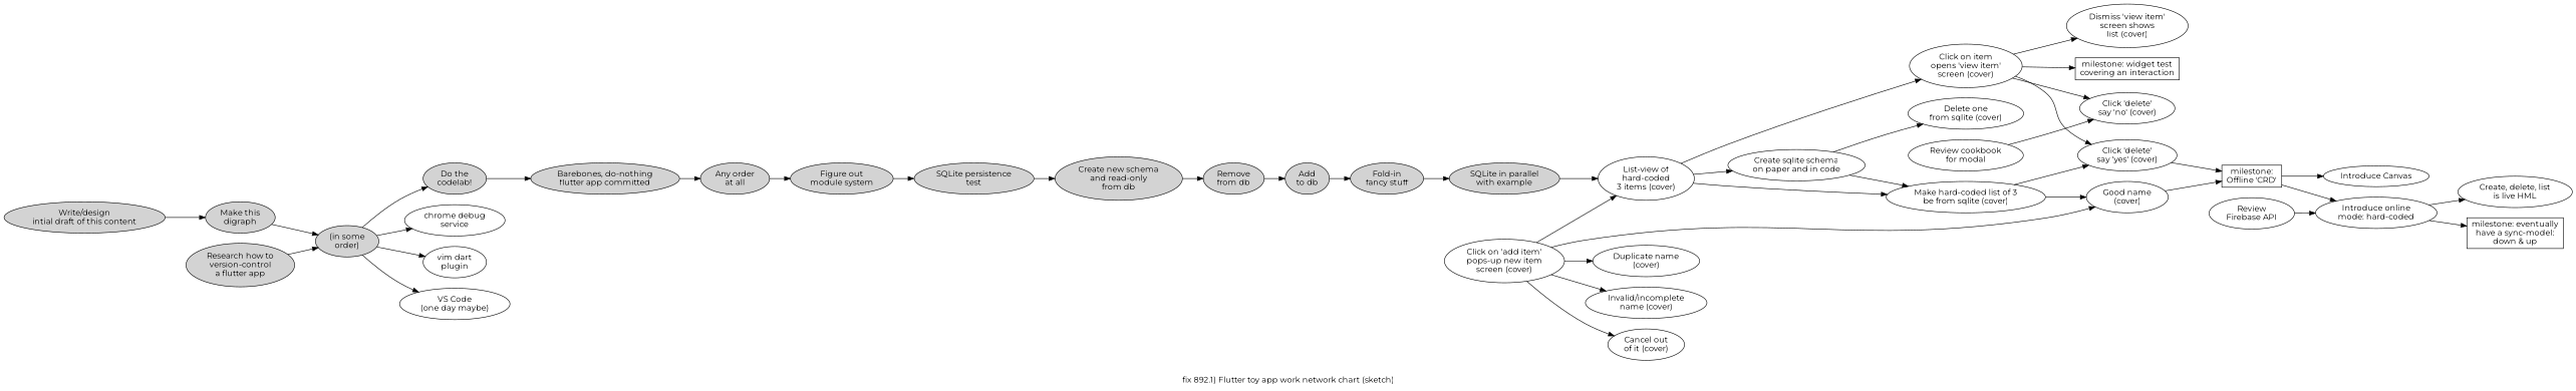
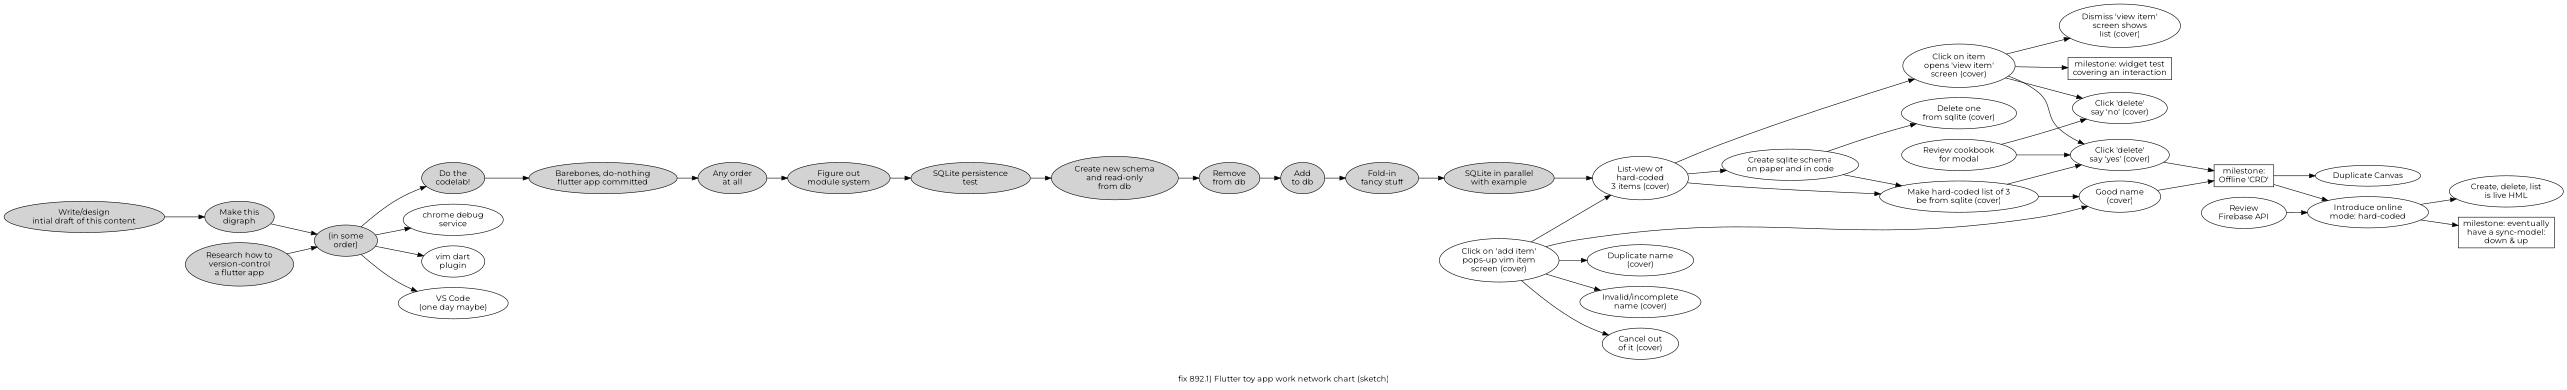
  digraph {
    fontname=Montserrat
    label="fix 892.1) Flutter toy app work network chart (sketch)"
    rankdir=LR
    node [fontname=Montserrat]
    edge [fontname=Montserrat]
    n1 [label="milestone:\nOffline 'CRD'" shape=rect]
-   n2 [label="Introduce Canvas"]
+   n2 [label="Duplicate Canvas"]
    n3 [label="Introduce online\nmode: hard-coded"]
    n4 [label="Create, delete, list\nis live HML"]
    n5 [label="milestone: eventually\nhave a sync-model:\ndown & up" shape=rect]
    n6 [label="Good name\n(cover)"]
    n7 [label="Click 'delete'\nsay 'yes' (cover)"]
    n8 [label="Make this\ndigraph" style=filled]
    n9 [label="(in some\norder)" style=filled]
    n10 [label="Do the\ncodelab!" style=filled]
    n11 [label="chrome debug\nservice"]
    n12 [label="vim dart\nplugin"]
    n13 [label="VS Code\n(one day maybe)"]
    n14 [label="Write/design\nintial draft of this content" style=filled]
    n15 [label="Review\nFirebase API"]
    n16 [label="Make hard-coded list of 3\nbe from sqlite (cover)"]
-   n17 [label="Click on 'add item'\npops-up new item\nscreen (cover)"]
+   n17 [label="Click on 'add item'\npops-up vim item\nscreen (cover)"]
    n18 [label="Duplicate name\n(cover)"]
    n19 [label="Invalid/incomplete\nname (cover)"]
    n20 [label="Cancel out\nof it (cover)"]
    n21 [label="List-view of\nhard-coded\n3 items (cover)"]
    n22 [label="Click on item\nopens 'view item'\nscreen (cover)"]
    n23 [label="Create sqlite schema\non paper and in code"]
    n24 [label="Click 'delete'\nsay 'no' (cover)"]
    n25 [label="Dismiss 'view item'\nscreen shows\nlist (cover)"]
    n26 [label="milestone: widget test\ncovering an interaction" shape=rect]
    n27 [label="Delete one\nfrom sqlite (cover)"]
    n28 [label="Review cookbook\nfor modal"]
    n29 [label="SQLite in parallel\nwith example" style=filled]
    n30 [label="Figure out\nmodule system" style=filled]
    n31 [label="SQLite persistence\ntest" style=filled]
    n32 [label="Create new schema\nand read-only\nfrom db" style=filled]
    n33 [label="Any order\nat all" style=filled]
    n34 [label="Barebones, do-nothing\nflutter app committed" style=filled]
    n35 [label="Fold-in\nfancy stuff" style=filled]
    n36 [label="Add\nto db" style=filled]
    n37 [label="Remove\nfrom db" style=filled]
    n38 [label="Research how to\nversion-control\na flutter app" style=filled]
    n1 -> n2
    n1 -> n3
    n3 -> n4
    n3 -> n5
    n6 -> n1
    n7 -> n1
    n8 -> n9
    n9 -> n10
    n9 -> n11
    n9 -> n12
    n9 -> n13
    n10 -> n34
    n14 -> n8
    n15 -> n3
    n16 -> n6
    n16 -> n7
    n17 -> n6
    n17 -> n18
    n17 -> n19
    n17 -> n20
    n17 -> n21
    n21 -> n16
    n21 -> n22
    n21 -> n23
    n22 -> n7
    n22 -> n24
    n22 -> n25
    n22 -> n26
    n23 -> n16
    n23 -> n27
+   n28 -> n7
    n28 -> n24
    n29 -> n21
    n30 -> n31
    n31 -> n32
    n32 -> n37
    n33 -> n30
    n34 -> n33
    n35 -> n29
    n36 -> n35
    n37 -> n36
    n38 -> n9
  }
